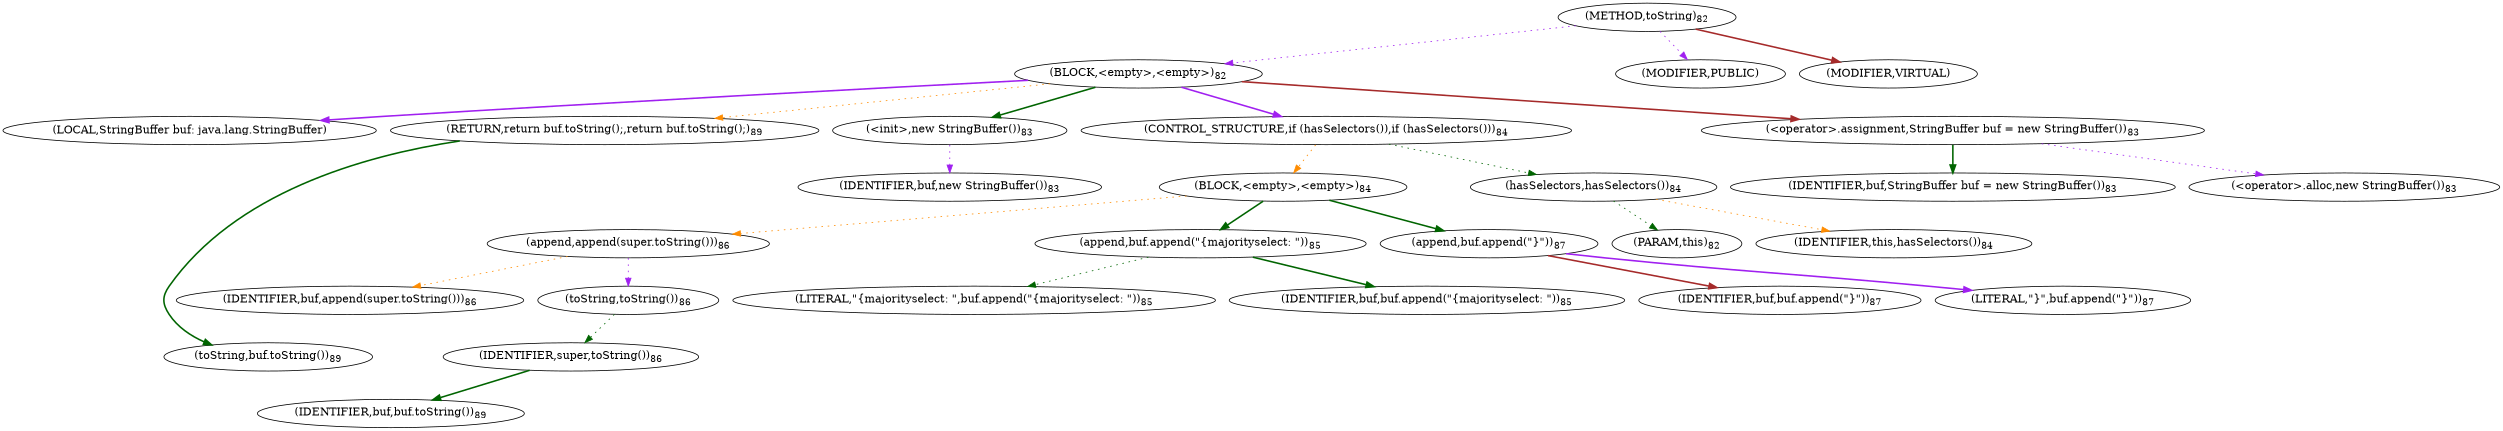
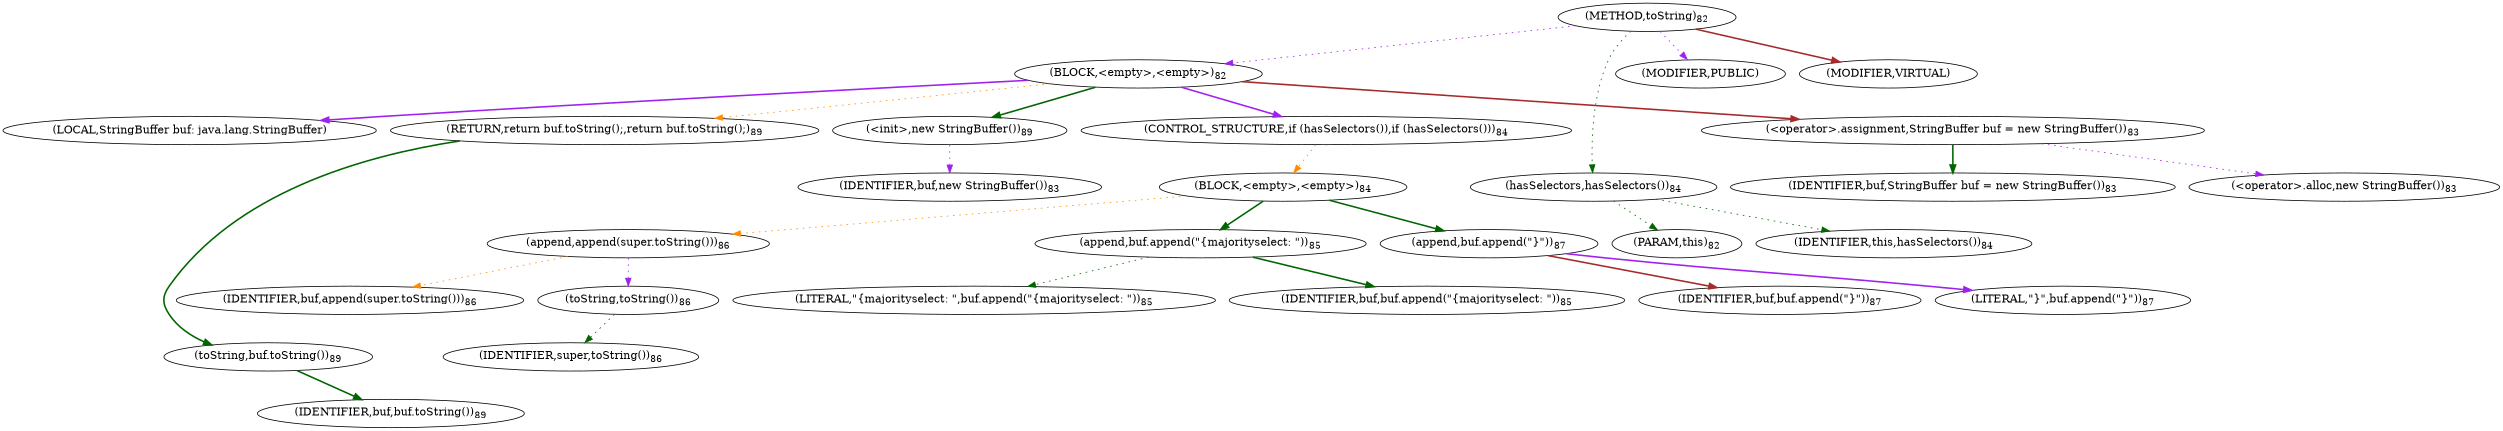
  digraph {
    edge [color=darkgreen style=dotted]
    n1 [label=<(METHOD,toString)<SUB>82</SUB>>]
    n2 [label=<(BLOCK,&lt;empty&gt;,&lt;empty&gt;)<SUB>82</SUB>>]
    n3 [label=<(MODIFIER,PUBLIC)>]
    n4 [label=<(MODIFIER,VIRTUAL)>]
    n5 [label=<(PARAM,this)<SUB>82</SUB>>]
    n6 [label=<(LOCAL,StringBuffer buf: java.lang.StringBuffer)>]
    n7 [label=<(&lt;operator&gt;.assignment,StringBuffer buf = new StringBuffer())<SUB>83</SUB>>]
-   n8 [label=<(&lt;init&gt;,new StringBuffer())<SUB>83</SUB>>]
+   n8 [label=<(&lt;init&gt;,new StringBuffer())<SUB>89</SUB>>]
    n9 [label=<(CONTROL_STRUCTURE,if (hasSelectors()),if (hasSelectors()))<SUB>84</SUB>>]
    n10 [label=<(RETURN,return buf.toString();,return buf.toString();)<SUB>89</SUB>>]
    n11 [label=<(IDENTIFIER,buf,StringBuffer buf = new StringBuffer())<SUB>83</SUB>>]
    n12 [label=<(&lt;operator&gt;.alloc,new StringBuffer())<SUB>83</SUB>>]
    n13 [label=<(IDENTIFIER,buf,new StringBuffer())<SUB>83</SUB>>]
    n14 [label=<(hasSelectors,hasSelectors())<SUB>84</SUB>>]
    n15 [label=<(BLOCK,&lt;empty&gt;,&lt;empty&gt;)<SUB>84</SUB>>]
    n16 [label=<(toString,buf.toString())<SUB>89</SUB>>]
    n17 [label=<(IDENTIFIER,this,hasSelectors())<SUB>84</SUB>>]
    n18 [label=<(append,buf.append(&quot;{majorityselect: &quot;))<SUB>85</SUB>>]
    n19 [label=<(append,append(super.toString()))<SUB>86</SUB>>]
    n20 [label=<(append,buf.append(&quot;}&quot;))<SUB>87</SUB>>]
    n21 [label=<(IDENTIFIER,buf,buf.append(&quot;{majorityselect: &quot;))<SUB>85</SUB>>]
    n22 [label=<(LITERAL,&quot;{majorityselect: &quot;,buf.append(&quot;{majorityselect: &quot;))<SUB>85</SUB>>]
    n23 [label=<(IDENTIFIER,buf,append(super.toString()))<SUB>86</SUB>>]
    n24 [label=<(toString,toString())<SUB>86</SUB>>]
    n25 [label=<(IDENTIFIER,buf,buf.append(&quot;}&quot;))<SUB>87</SUB>>]
    n26 [label=<(LITERAL,&quot;}&quot;,buf.append(&quot;}&quot;))<SUB>87</SUB>>]
    n27 [label=<(IDENTIFIER,super,toString())<SUB>86</SUB>>]
    n28 [label=<(IDENTIFIER,buf,buf.toString())<SUB>89</SUB>>]
    n1 -> n2 [color=purple]
    n1 -> n3 [color=purple]
    n1 -> n4 [color=brown style=bold]
    n2 -> n6 [color=purple style=bold]
    n2 -> n7 [color=brown style=bold]
    n2 -> n8 [style=bold]
    n2 -> n9 [color=purple style=bold]
    n2 -> n10 [color=darkorange]
    n7 -> n11 [style=bold]
    n7 -> n12 [color=purple]
    n8 -> n13 [color=purple]
-   n9 -> n14
+   n1 -> n14
    n9 -> n15 [color=darkorange]
    n10 -> n16 [style=bold]
    n14 -> n5
-   n14 -> n17 [color=darkorange]
+   n14 -> n17
    n15 -> n18 [style=bold]
    n15 -> n19 [color=darkorange]
    n15 -> n20 [style=bold]
-   n27 -> n28 [style=bold]
+   n16 -> n28 [style=bold]
    n18 -> n21 [style=bold]
    n18 -> n22
    n19 -> n23 [color=darkorange]
    n19 -> n24 [color=purple]
    n20 -> n25 [color=brown style=bold]
    n20 -> n26 [color=purple style=bold]
    n24 -> n27
  }
